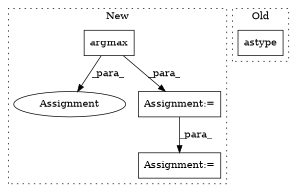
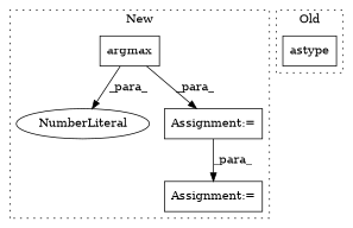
  digraph {
    node [a=32 l=1 shape=box]
    n1 [l="7,1" label=argmax s="2921,2929"]
-   n2 [a=34 label=Assignment s=2928 shape=ellipse]
+   n2 [a=34 label=NumberLiteral s=2928 shape=ellipse]
    n3 [a=7 label="Assignment:=" s=2948]
    n4 [a=7 label="Assignment:=" s=2911]
    n5 [l="7,1" label=astype s="3033,3051"]
    subgraph cluster_1 {
      label=New
      style=dotted
      n1
      n2
      n3
      n4
    }
    subgraph cluster_2 {
      label=Old
      style=dotted
      n5
    }
    n1 -> n2 [label=_para_]
    n1 -> n4 [label=_para_]
    n4 -> n3 [label=_para_]
  }
